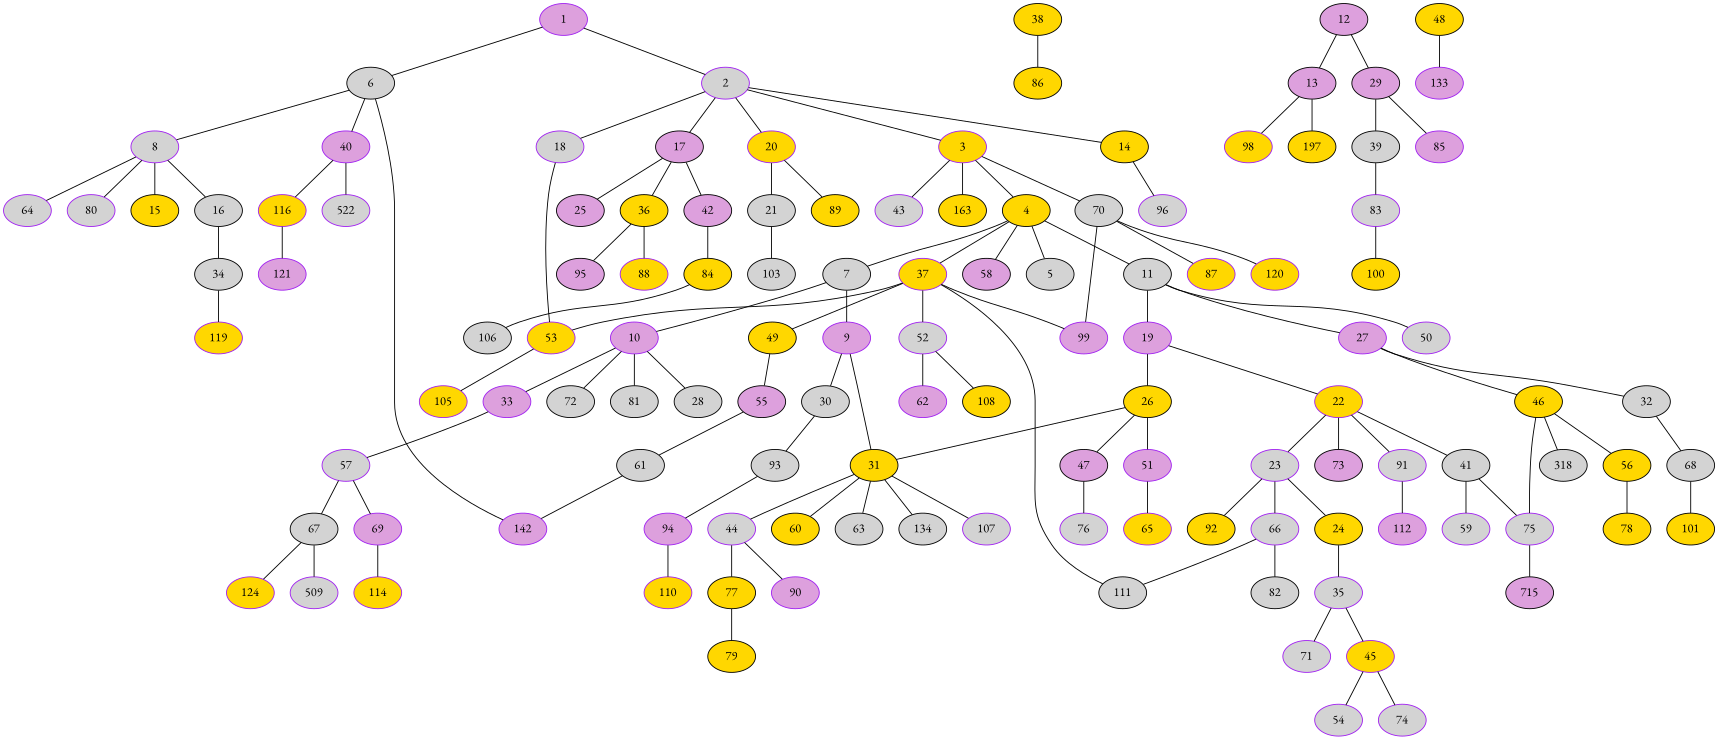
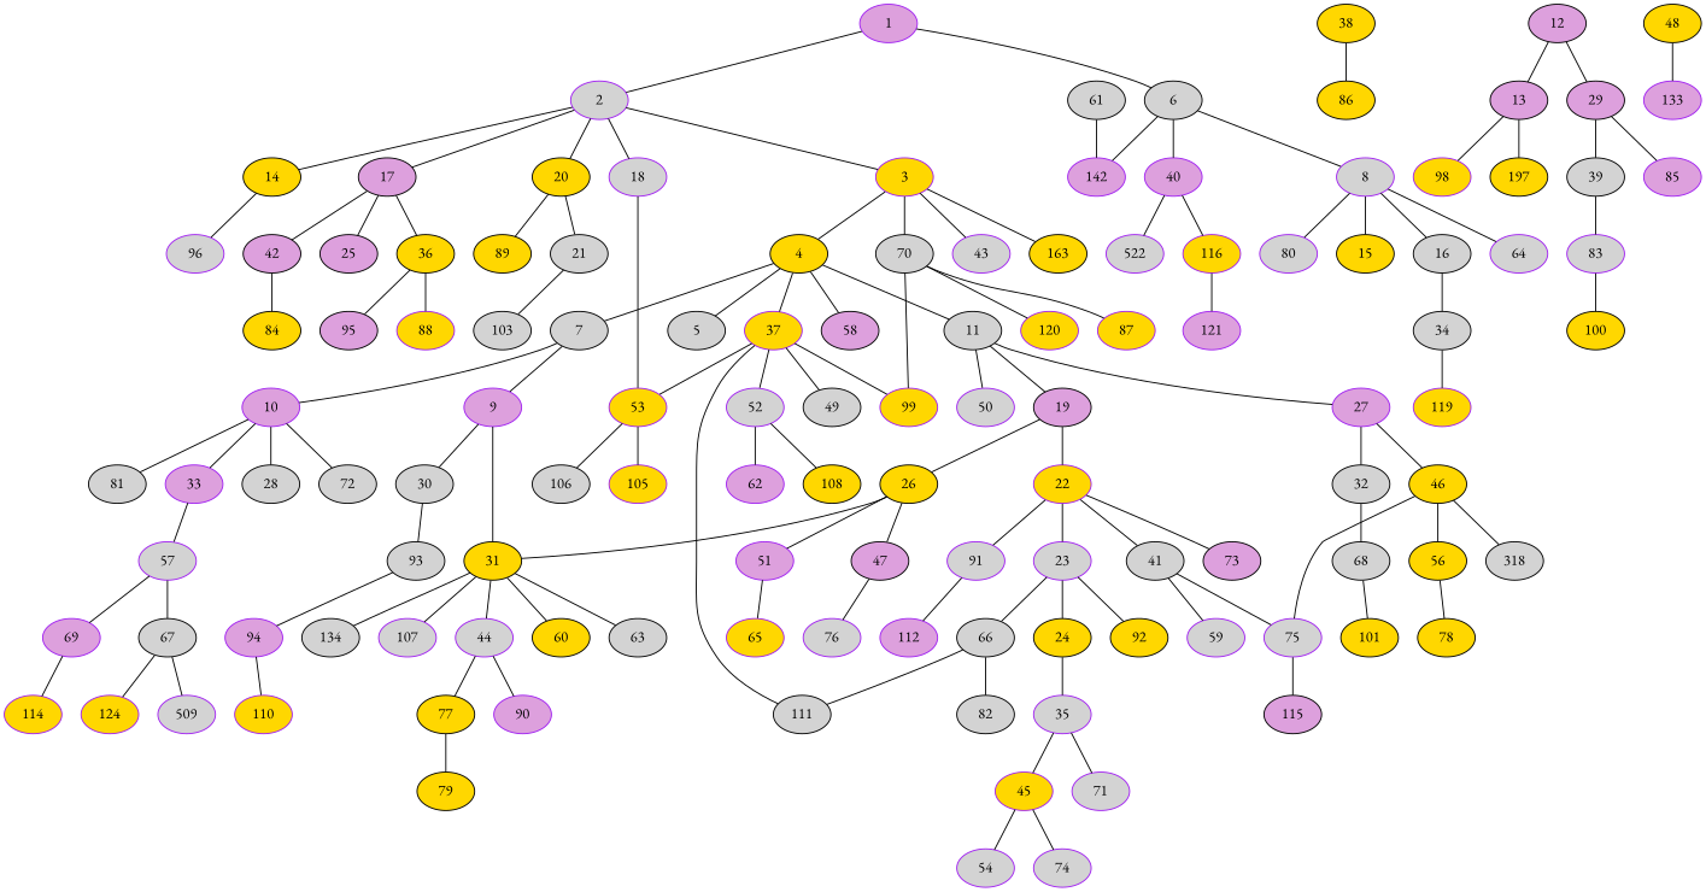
  graph {
    fontname="EB Garamond"
    node [color=black fillcolor=lightgrey fontname="EB Garamond" style=filled]
    edge [fontname="EB Garamond"]
    1 [color=purple fillcolor=plum]
    2 [color=purple]
    6
    3 [color=purple fillcolor=gold]
    14 [fillcolor=gold]
    17 [fillcolor=plum]
    18 [color=purple]
-   20 [color=purple fillcolor=gold]
+   20 [fillcolor=gold]
    8 [color=purple]
    40 [color=purple fillcolor=plum]
    n11 [color=purple fillcolor=plum label=142]
    4 [fillcolor=gold]
    43 [color=purple]
    70
    n15 [fillcolor=gold label=163]
    96 [color=purple]
    25 [fillcolor=plum]
    36 [fillcolor=gold]
    42 [fillcolor=plum]
    53 [color=purple fillcolor=gold]
    21
    89 [fillcolor=gold]
    5
    7
    11
    37 [color=purple fillcolor=gold]
    58 [fillcolor=plum]
    38 [fillcolor=gold]
    86 [fillcolor=gold]
-   99 [color=purple fillcolor=plum]
+   99 [color=purple fillcolor=gold]
    87 [color=purple fillcolor=gold]
    120 [color=purple fillcolor=gold]
    9 [color=purple fillcolor=plum]
    10 [color=purple fillcolor=plum]
-   19 [color=purple fillcolor=plum]
+   19 [fillcolor=plum]
    27 [color=purple fillcolor=plum]
    50 [color=purple]
-   49 [fillcolor=gold]
+   49
    52 [color=purple]
    111
    15 [fillcolor=gold]
    16
    64 [color=purple]
    80 [color=purple]
    12 [fillcolor=plum]
    13 [fillcolor=plum]
    29 [fillcolor=plum]
    116 [color=purple fillcolor=gold]
    n49 [color=purple label=522]
    30
    31 [fillcolor=gold]
    28
    33 [color=purple fillcolor=plum]
    72
    81
    34
    93
    44 [color=purple]
    60 [fillcolor=gold]
    63
    n61 [label=134]
    107 [color=purple]
    57 [color=purple]
    22 [color=purple fillcolor=gold]
    26 [fillcolor=gold]
    32
    46 [fillcolor=gold]
    98 [color=purple fillcolor=gold]
    n69 [fillcolor=gold label=197]
    39
    85 [color=purple fillcolor=plum]
    119 [color=purple fillcolor=gold]
    88 [color=purple fillcolor=gold]
    95 [fillcolor=plum]
    84 [fillcolor=gold]
    105 [color=purple fillcolor=gold]
    106
    23 [color=purple]
    41
    73 [fillcolor=plum]
    91 [color=purple]
    47 [fillcolor=plum]
    51 [color=purple fillcolor=plum]
    103
    24 [fillcolor=gold]
-   66 [color=purple]
+   66
    92 [fillcolor=gold]
    59 [color=purple]
    75 [color=purple]
    112 [color=purple fillcolor=plum]
    35 [color=purple]
    82
    45 [color=purple fillcolor=gold]
    71 [color=purple]
    76 [color=purple]
    65 [color=purple fillcolor=gold]
    68
    56 [fillcolor=gold]
    n99 [label=318]
    83 [color=purple]
    94 [color=purple fillcolor=plum]
    77 [fillcolor=gold]
    90 [color=purple fillcolor=plum]
    101 [fillcolor=gold]
    67
    69 [color=purple fillcolor=plum]
    54 [color=purple]
    74 [color=purple]
-   55 [fillcolor=plum]
    62 [color=purple fillcolor=plum]
    108 [fillcolor=gold]
    48 [fillcolor=gold]
    n113 [color=purple fillcolor=plum label=133]
    100 [fillcolor=gold]
    121 [color=purple fillcolor=plum]
-   115 [fillcolor=plum label=715]
+   115 [fillcolor=plum]
    79 [fillcolor=gold]
    78 [fillcolor=gold]
    61
    n120 [color=purple label=509]
    124 [color=purple fillcolor=gold]
    114 [color=purple fillcolor=gold]
    110 [color=purple fillcolor=gold]
    1 -- 2
    1 -- 6
    2 -- 3
    2 -- 14
    2 -- 17
    2 -- 18
    2 -- 20
    6 -- 8
    6 -- 40
    6 -- n11
    3 -- 4
    3 -- 43
    3 -- 70
    3 -- n15
    14 -- 96
    17 -- 25
    17 -- 36
    17 -- 42
    18 -- 53
    20 -- 21
    20 -- 89
    8 -- 15
    8 -- 16
    8 -- 64
    8 -- 80
    40 -- 116
    40 -- n49
    4 -- 5
    4 -- 7
    4 -- 11
    4 -- 37
    4 -- 58
    70 -- 99
    70 -- 87
    70 -- 120
    36 -- 88
    36 -- 95
    42 -- 84
    53 -- 105
-   84 -- 106
+   53 -- 106
    21 -- 103
    7 -- 9
    7 -- 10
    11 -- 19
    11 -- 27
    11 -- 50
    37 -- 53
    37 -- 99
    37 -- 49
    37 -- 52
    37 -- 111
    38 -- 86
    9 -- 30
    9 -- 31
    10 -- 28
    10 -- 33
    10 -- 72
    10 -- 81
    19 -- 22
    19 -- 26
    27 -- 32
    27 -- 46
-   49 -- 55
    52 -- 62
    52 -- 108
    16 -- 34
    12 -- 13
    12 -- 29
    13 -- 98
    13 -- n69
    29 -- 39
    29 -- 85
    116 -- 121
    30 -- 93
    31 -- 44
    31 -- 60
    31 -- 63
    31 -- n61
    31 -- 107
    33 -- 57
    34 -- 119
    93 -- 94
    44 -- 77
    44 -- 90
    57 -- 67
    57 -- 69
    22 -- 23
    22 -- 41
    22 -- 73
    22 -- 91
    26 -- 31
    26 -- 47
    26 -- 51
    32 -- 68
    46 -- 75
    46 -- 56
    46 -- n99
    39 -- 83
    23 -- 24
    23 -- 66
    23 -- 92
    41 -- 59
    41 -- 75
    91 -- 112
    47 -- 76
    51 -- 65
    24 -- 35
    66 -- 111
    66 -- 82
    75 -- 115
    35 -- 45
    35 -- 71
    45 -- 54
    45 -- 74
    68 -- 101
    56 -- 78
    83 -- 100
    94 -- 110
    77 -- 79
    67 -- n120
    67 -- 124
    69 -- 114
-   55 -- 61
    48 -- n113
    61 -- n11
  }
